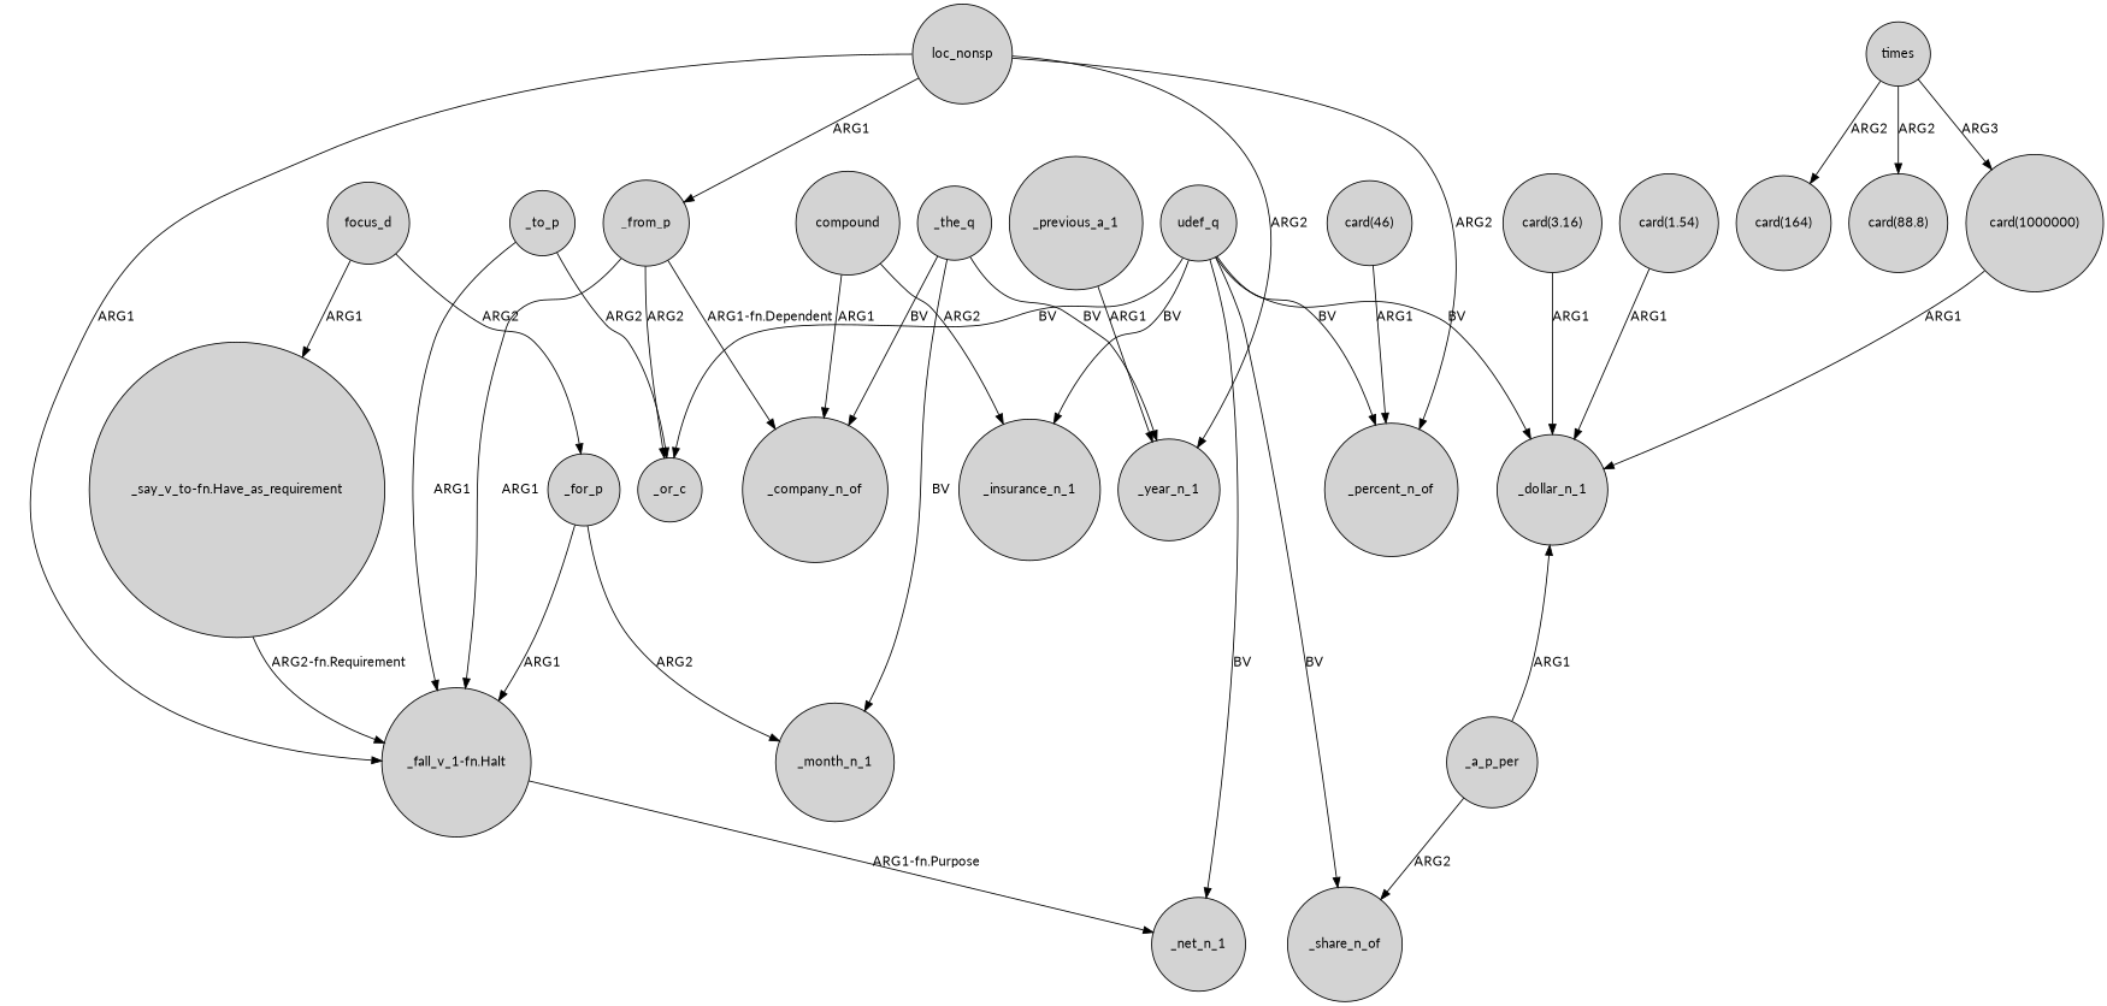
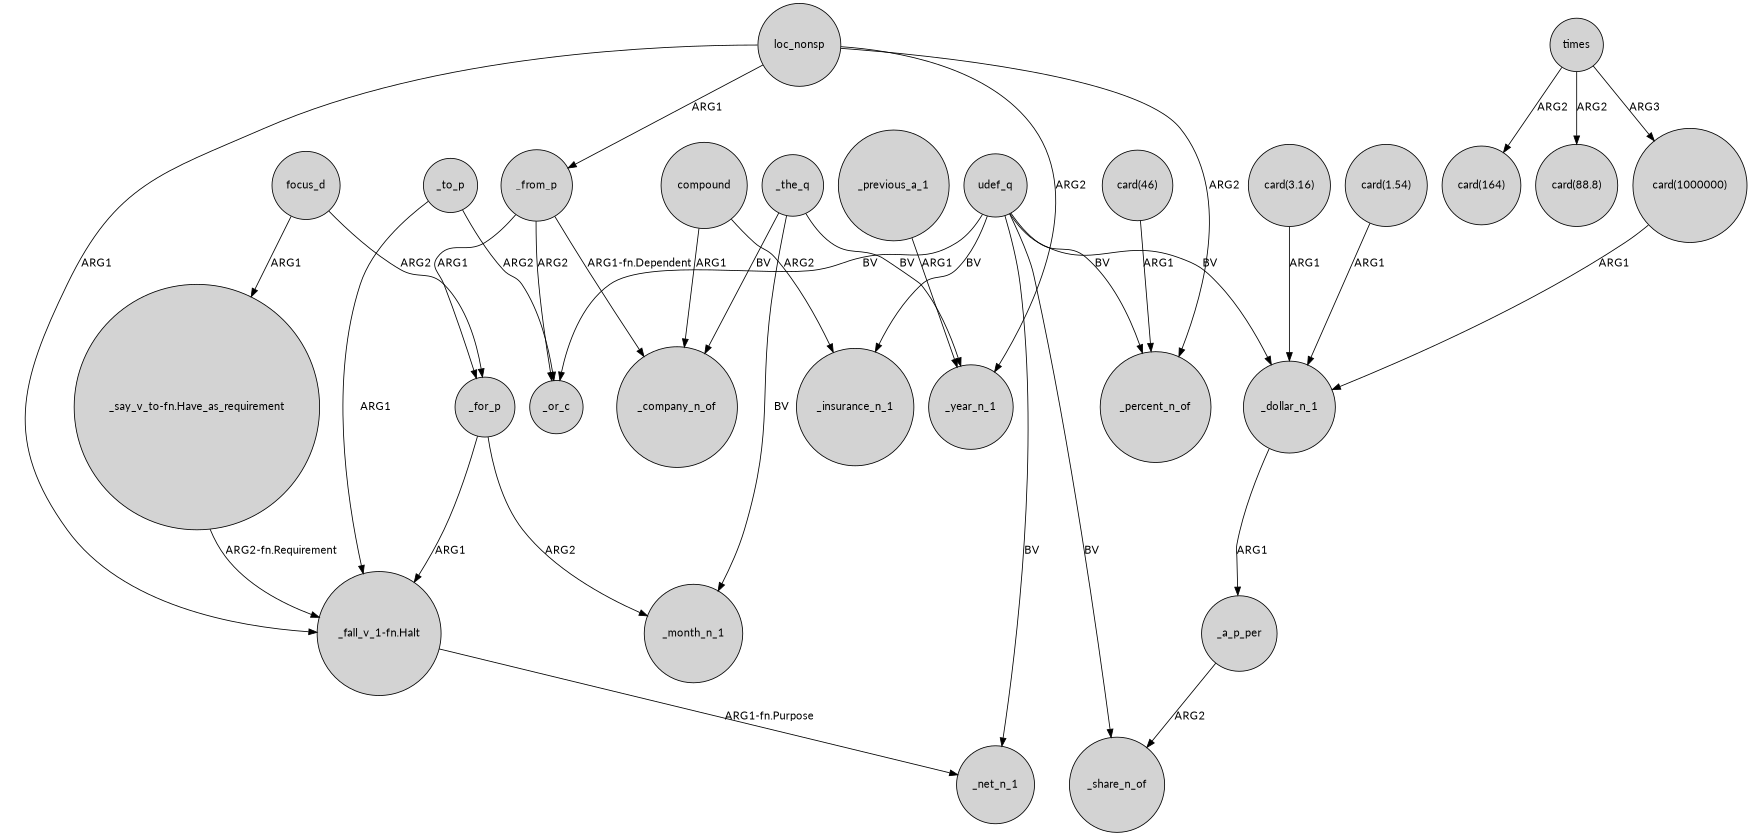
  digraph {
    fontname=Lato
    node [fontname=Lato shape=circle style=filled]
    edge [fontname=Lato]
    loc_nonsp
    _from_p
    "_fall_v_1-fn.Halt"
    _year_n_1
    _percent_n_of
    _or_c
    _company_n_of
    _net_n_1
    _to_p
    udef_q
    _insurance_n_1
    _dollar_n_1
    _share_n_of
    _the_q
    _month_n_1
    "_say_v_to-fn.Have_as_requirement"
    focus_d
    _for_p
    times
    "card(164)"
    "card(1000000)"
    "card(88.8)"
    _previous_a_1
    compound
    "card(3.16)"
    _a_p_per
    "card(1.54)"
    "card(46)"
    loc_nonsp -> _from_p [label=ARG1]
    loc_nonsp -> "_fall_v_1-fn.Halt" [label=ARG1]
    loc_nonsp -> _year_n_1 [label=ARG2]
    loc_nonsp -> _percent_n_of [label=ARG2]
-   _from_p -> "_fall_v_1-fn.Halt" [label=ARG1]
+   _from_p -> _for_p [label=ARG1]
    _from_p -> _or_c [label=ARG2]
    _from_p -> _company_n_of [label="ARG1-fn.Dependent"]
    "_fall_v_1-fn.Halt" -> _net_n_1 [label="ARG1-fn.Purpose"]
    _to_p -> "_fall_v_1-fn.Halt" [label=ARG1]
    _to_p -> _or_c [label=ARG2]
    udef_q -> _percent_n_of [label=BV]
    udef_q -> _or_c [label=BV]
    udef_q -> _net_n_1 [label=BV]
    udef_q -> _insurance_n_1 [label=BV]
    udef_q -> _dollar_n_1 [label=BV]
    udef_q -> _share_n_of [label=BV]
    _the_q -> _year_n_1 [label=BV]
    _the_q -> _company_n_of [label=BV]
    _the_q -> _month_n_1 [label=BV]
    "_say_v_to-fn.Have_as_requirement" -> "_fall_v_1-fn.Halt" [label="ARG2-fn.Requirement"]
    focus_d -> "_say_v_to-fn.Have_as_requirement" [label=ARG1]
    focus_d -> _for_p [label=ARG2]
    _for_p -> "_fall_v_1-fn.Halt" [label=ARG1]
    _for_p -> _month_n_1 [label=ARG2]
    times -> "card(164)" [label=ARG2]
    times -> "card(1000000)" [label=ARG3]
    times -> "card(88.8)" [label=ARG2]
    "card(1000000)" -> _dollar_n_1 [label=ARG1]
    _previous_a_1 -> _year_n_1 [label=ARG1]
    compound -> _company_n_of [label=ARG1]
    compound -> _insurance_n_1 [label=ARG2]
    "card(3.16)" -> _dollar_n_1 [label=ARG1]
-   _a_p_per -> _dollar_n_1 [label=ARG1]
+   _dollar_n_1 -> _a_p_per [label=ARG1]
    _a_p_per -> _share_n_of [label=ARG2]
    "card(1.54)" -> _dollar_n_1 [label=ARG1]
    "card(46)" -> _percent_n_of [label=ARG1]
  }
